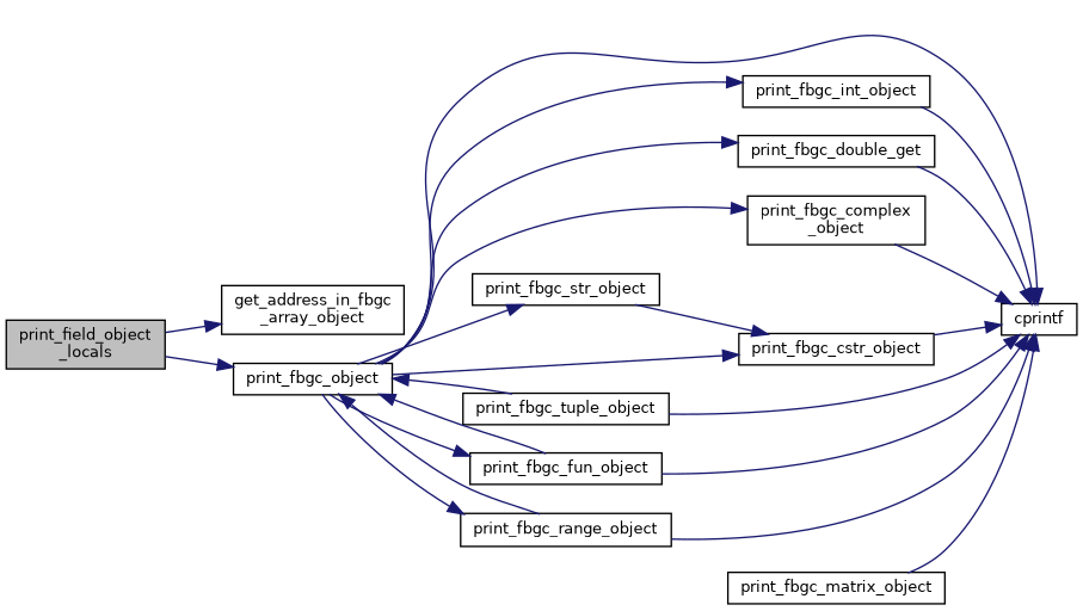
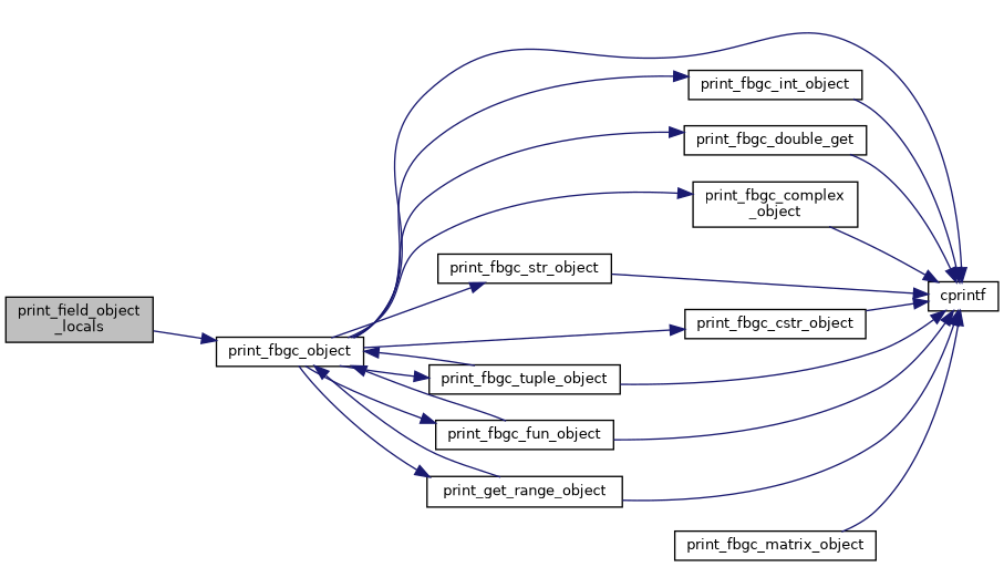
  digraph {
    rankdir=LR
    node [color=black fillcolor=white fontname=Helvetica fontsize=10 shape=record style=filled]
    edge [color=midnightblue fontname=Helvetica fontsize=10 labelfontname=Helvetica labelfontsize=10 style=solid]
    n1 [fillcolor=grey75 fontcolor=black height=0.2 label="print_field_object\l_locals" width=0.4]
-   n2 [height=0.2 label="get_address_in_fbgc\l_array_object" width=0.4]
    n3 [height=0.2 label=print_fbgc_object width=0.4]
    n4 [height=0.2 label=cprintf width=0.4]
    n5 [height=0.2 label=print_fbgc_int_object width=0.4]
    n6 [height=0.2 label=print_fbgc_double_get width=0.4]
    n7 [height=0.2 label="print_fbgc_complex\l_object" width=0.4]
    n8 [height=0.2 label=print_fbgc_str_object width=0.4]
    n9 [height=0.2 label=print_fbgc_cstr_object width=0.4]
    n10 [height=0.2 label=print_fbgc_tuple_object width=0.4]
    n11 [height=0.2 label=print_fbgc_fun_object width=0.4]
-   n12 [height=0.2 label=print_fbgc_range_object width=0.4]
+   n12 [height=0.2 label=print_get_range_object width=0.4]
    n13 [height=0.2 label=print_fbgc_matrix_object width=0.4]
-   n1 -> n2
    n1 -> n3
    n3 -> n4
    n3 -> n5
    n3 -> n6
    n3 -> n7
    n3 -> n8
    n3 -> n9
+   n3 -> n10
    n3 -> n11
    n3 -> n12
    n5 -> n4
    n6 -> n4
    n7 -> n4
-   n8 -> n9
+   n8 -> n4
    n9 -> n4
    n10 -> n3
    n10 -> n4
    n11 -> n3
    n11 -> n4
    n12 -> n3
    n12 -> n4
    n13 -> n4
  }
